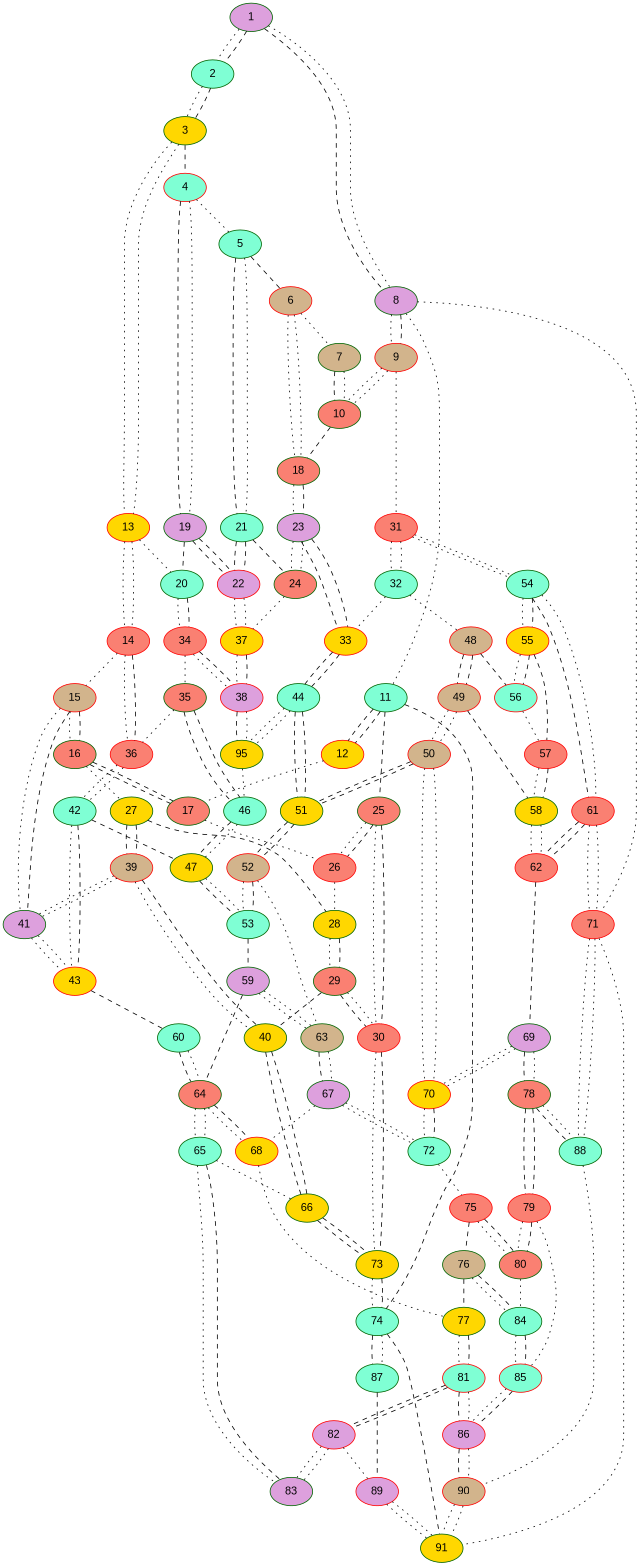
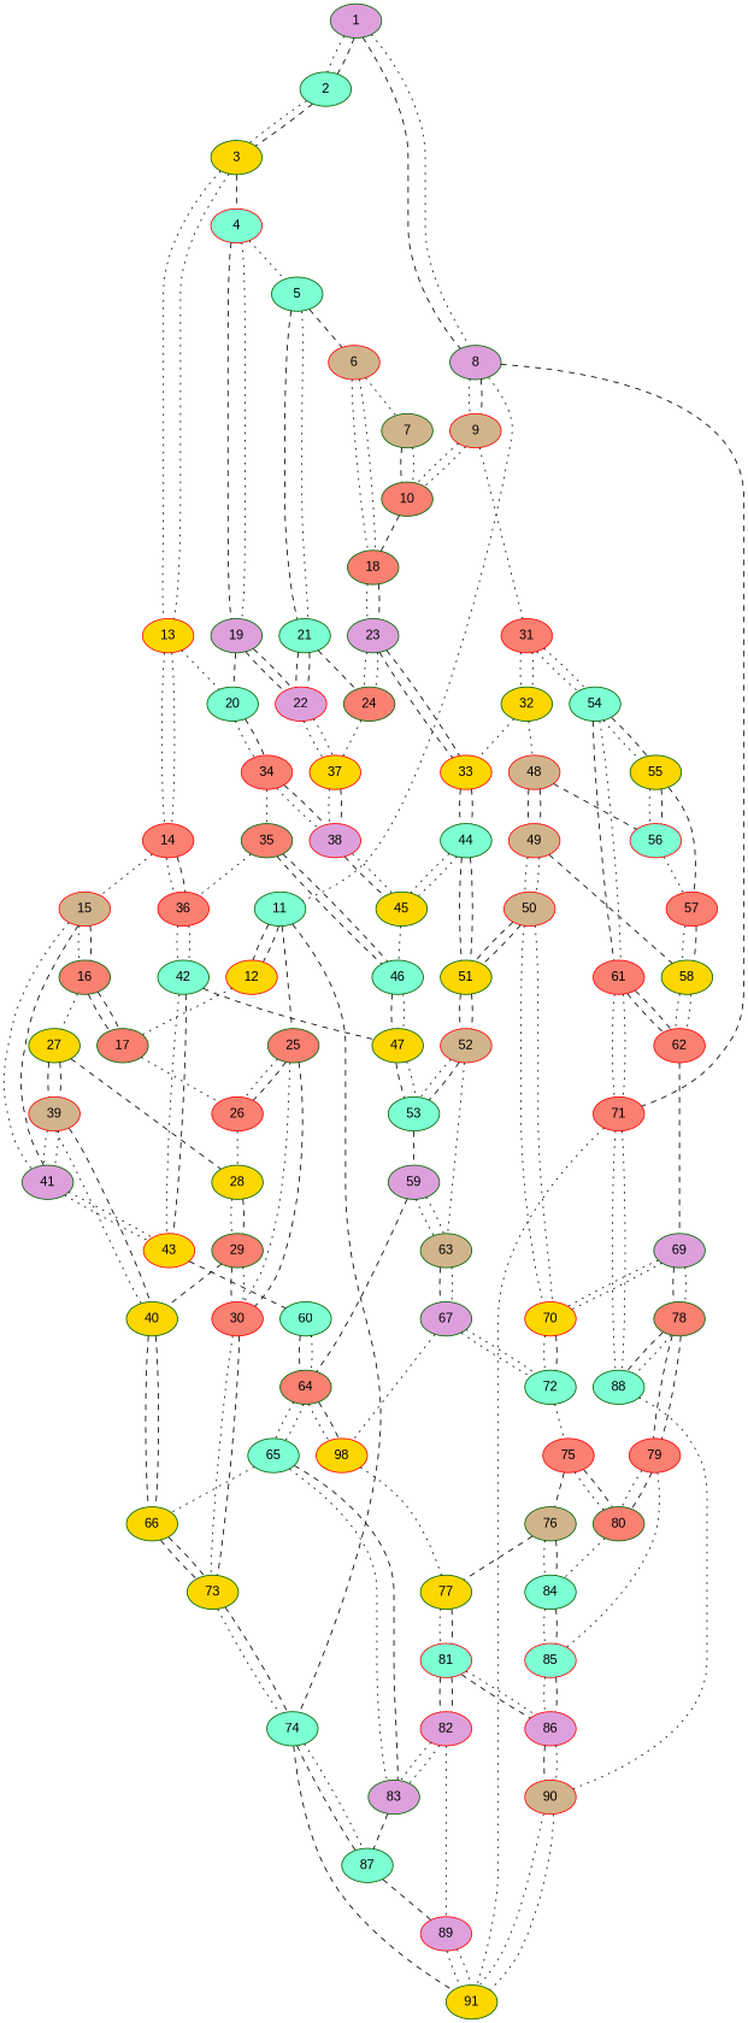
  graph {
    fontname="Liberation Sans"
    node [color=darkgreen fillcolor=salmon fontname="Liberation Sans" style=filled]
    edge [fontname="Liberation Sans" style=dotted]
    1 [fillcolor=plum]
    2 [fillcolor=aquamarine]
    8 [fillcolor=plum]
    3 [fillcolor=gold]
    9 [color=red fillcolor=tan]
    11 [fillcolor=aquamarine]
    71 [color=red]
    4 [color=red fillcolor=aquamarine]
    13 [color=red fillcolor=gold]
    5 [fillcolor=aquamarine]
    19 [fillcolor=plum]
    14 [color=red]
    20 [fillcolor=aquamarine]
    6 [color=red fillcolor=tan]
    21 [fillcolor=aquamarine]
    22 [color=red fillcolor=plum]
    7 [fillcolor=tan]
    18
    24
    10
    23 [fillcolor=plum]
    31 [color=red]
    12 [color=red fillcolor=gold]
    25
    74 [fillcolor=aquamarine]
    88 [fillcolor=aquamarine]
    91 [fillcolor=gold]
-   32 [fillcolor=aquamarine]
+   32 [fillcolor=gold]
    54 [fillcolor=aquamarine]
    17
    26 [color=red]
    30 [color=red]
    87 [fillcolor=aquamarine]
    15 [color=red fillcolor=tan]
    36 [color=red]
    34 [color=red]
    16
    41 [fillcolor=plum]
    42 [fillcolor=aquamarine]
    27 [fillcolor=gold]
    43 [color=red fillcolor=gold]
    28 [fillcolor=gold]
    39 [color=red fillcolor=tan]
    33 [color=red fillcolor=gold]
    37 [color=red fillcolor=gold]
    35
    38 [color=red fillcolor=plum]
    44 [fillcolor=aquamarine]
    73 [fillcolor=gold]
    29
    40 [fillcolor=gold]
    66 [fillcolor=gold]
    48 [color=red fillcolor=tan]
-   55 [color=red fillcolor=gold]
+   55 [fillcolor=gold]
    61 [color=red]
    49 [color=red fillcolor=tan]
    56 [color=red fillcolor=aquamarine]
-   45 [fillcolor=gold label=95]
+   45 [fillcolor=gold]
    51 [fillcolor=gold]
    46 [fillcolor=aquamarine]
    47 [fillcolor=gold]
    60 [fillcolor=aquamarine]
    53 [fillcolor=aquamarine]
    64
    52 [color=red fillcolor=tan]
    59 [fillcolor=plum]
    50 [color=red fillcolor=tan]
    58 [fillcolor=gold]
    57 [color=red]
    70 [color=red fillcolor=gold]
    62 [color=red]
    72 [fillcolor=aquamarine]
    63 [fillcolor=tan]
    67 [fillcolor=plum]
    69 [fillcolor=plum]
    65 [fillcolor=aquamarine]
-   68 [color=red fillcolor=gold]
+   68 [color=red fillcolor=gold label=98]
    78
    83 [fillcolor=plum]
    77 [fillcolor=gold]
    75 [color=red]
    81 [color=red fillcolor=aquamarine]
    79 [color=red]
    90 [color=red fillcolor=tan]
    76 [fillcolor=tan]
    80
    89 [color=red fillcolor=plum]
    84 [fillcolor=aquamarine]
    85 [color=red fillcolor=aquamarine]
    82 [color=red fillcolor=plum]
    86 [color=red fillcolor=plum]
    1 -- 2
    1 -- 2 [style=dashed]
    1 -- 8 [style=dashed]
    1 -- 8
    2 -- 3
    2 -- 3 [style=dashed]
    8 -- 9
    8 -- 9 [style=dashed]
    8 -- 11
-   8 -- 71
+   8 -- 71 [style=dashed]
    3 -- 4 [style=dashed]
    3 -- 13
    3 -- 13
    9 -- 10
    9 -- 10
    9 -- 31
    11 -- 12 [style=dashed]
    11 -- 12 [style=dashed]
    11 -- 25 [style=dashed]
    11 -- 74 [style=dashed]
    71 -- 88
    71 -- 88
    71 -- 91
    4 -- 5
    4 -- 19 [style=dashed]
    4 -- 19
    13 -- 14
    13 -- 14
    13 -- 20
    5 -- 6 [style=dashed]
    5 -- 21 [style=dashed]
    5 -- 21
    19 -- 20 [style=dashed]
    19 -- 22 [style=dashed]
    19 -- 22 [style=dashed]
    14 -- 15
    14 -- 36
    14 -- 36 [style=dashed]
    20 -- 34
    20 -- 34 [style=dashed]
    6 -- 7
    6 -- 18
    6 -- 18
    21 -- 22 [style=dashed]
    21 -- 22 [style=dashed]
    21 -- 24 [style=dashed]
    22 -- 37
    22 -- 37
    7 -- 10 [style=dashed]
    7 -- 10
    18 -- 23
    18 -- 23 [style=dashed]
    24 -- 37
    10 -- 18 [style=dashed]
    23 -- 24
    23 -- 24
    23 -- 33 [style=dashed]
    23 -- 33 [style=dashed]
    31 -- 32
    31 -- 32
    31 -- 54
    31 -- 54
    12 -- 17
    25 -- 26
    25 -- 26 [style=dashed]
    25 -- 30
    25 -- 30 [style=dashed]
    74 -- 91 [style=dashed]
    74 -- 87 [style=dashed]
    74 -- 87
    88 -- 90
    32 -- 33
    32 -- 48
    54 -- 55
    54 -- 55 [style=dashed]
    54 -- 61 [style=dashed]
    54 -- 61
    17 -- 26
    26 -- 28
    30 -- 73
    30 -- 73 [style=dashed]
    87 -- 89 [style=dashed]
    15 -- 16
    15 -- 16 [style=dashed]
    15 -- 41
    15 -- 41 [style=dashed]
    36 -- 42
    36 -- 42
    34 -- 35
    34 -- 38
    34 -- 38 [style=dashed]
    16 -- 17 [style=dashed]
    16 -- 17 [style=dashed]
    16 -- 27
    41 -- 43
    41 -- 43
    42 -- 43
    42 -- 43 [style=dashed]
    42 -- 47 [style=dashed]
    27 -- 28 [style=dashed]
    27 -- 39 [style=dashed]
    27 -- 39 [style=dashed]
    43 -- 60 [style=dashed]
    28 -- 29
    28 -- 29 [style=dashed]
    39 -- 41
    39 -- 41
    39 -- 40
    39 -- 40 [style=dashed]
    33 -- 44 [style=dashed]
    33 -- 44 [style=dashed]
    37 -- 38
    37 -- 38 [style=dashed]
    35 -- 36
    35 -- 46 [style=dashed]
    35 -- 46 [style=dashed]
    38 -- 45 [style=dashed]
    38 -- 45
    44 -- 45
    44 -- 45
    44 -- 51 [style=dashed]
    44 -- 51 [style=dashed]
    73 -- 74
    73 -- 74 [style=dashed]
    29 -- 30 [style=dashed]
    29 -- 30
    29 -- 40 [style=dashed]
    40 -- 66 [style=dashed]
    40 -- 66 [style=dashed]
    66 -- 73 [style=dashed]
    66 -- 73 [style=dashed]
    48 -- 49 [style=dashed]
    48 -- 49 [style=dashed]
    48 -- 56 [style=dashed]
    55 -- 56
    55 -- 56 [style=dashed]
    55 -- 57 [style=dashed]
    61 -- 71
    61 -- 71
    61 -- 62 [style=dashed]
    61 -- 62 [style=dashed]
    49 -- 50
    49 -- 50
    49 -- 58 [style=dashed]
    56 -- 57
    45 -- 46
    51 -- 52 [style=dashed]
    51 -- 52 [style=dashed]
    46 -- 47 [style=dashed]
    46 -- 47
    47 -- 53 [style=dashed]
    47 -- 53
    60 -- 64 [style=dashed]
    60 -- 64
    53 -- 59 [style=dashed]
    64 -- 65
    64 -- 65
    64 -- 68
    64 -- 68 [style=dashed]
    52 -- 53
    52 -- 53 [style=dashed]
    52 -- 63
    59 -- 64 [style=dashed]
    59 -- 63
    59 -- 63
    50 -- 51 [style=dashed]
    50 -- 51 [style=dashed]
    50 -- 70
    50 -- 70
    58 -- 62
    58 -- 62
    57 -- 58
    57 -- 58 [style=dashed]
    70 -- 72
    70 -- 72 [style=dashed]
    62 -- 69 [style=dashed]
    72 -- 75
    63 -- 67 [style=dashed]
    63 -- 67
    67 -- 72
    67 -- 72
    67 -- 68
    69 -- 70
    69 -- 70
    69 -- 78 [style=dashed]
    69 -- 78
    65 -- 66
    65 -- 83
    65 -- 83 [style=dashed]
    68 -- 77
    78 -- 88 [style=dashed]
    78 -- 88
    78 -- 79 [style=dashed]
    78 -- 79 [style=dashed]
+   83 -- 87 [style=dashed]
    77 -- 81
    77 -- 81 [style=dashed]
    75 -- 76 [style=dashed]
    75 -- 80
    75 -- 80 [style=dashed]
    81 -- 82 [style=dashed]
    81 -- 82 [style=dashed]
    81 -- 86 [style=dashed]
    81 -- 86
    79 -- 80
    79 -- 80 [style=dashed]
    79 -- 85
    90 -- 91
    90 -- 91
    76 -- 77 [style=dashed]
    76 -- 84
    76 -- 84 [style=dashed]
    80 -- 84
    89 -- 91
    89 -- 91
    84 -- 85
    84 -- 85 [style=dashed]
    85 -- 86
    85 -- 86 [style=dashed]
    82 -- 83
    82 -- 83
    82 -- 89
    86 -- 90 [style=dashed]
    86 -- 90
  }
